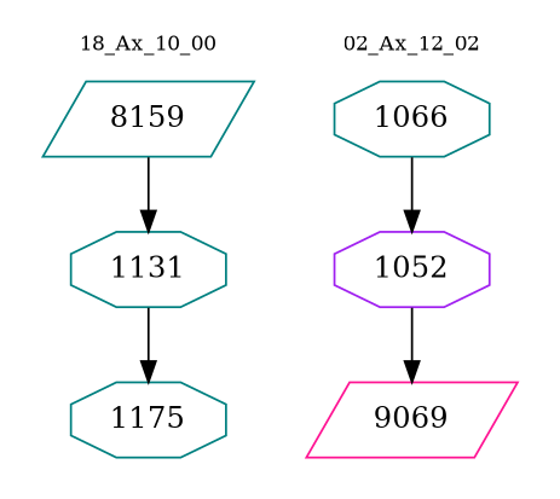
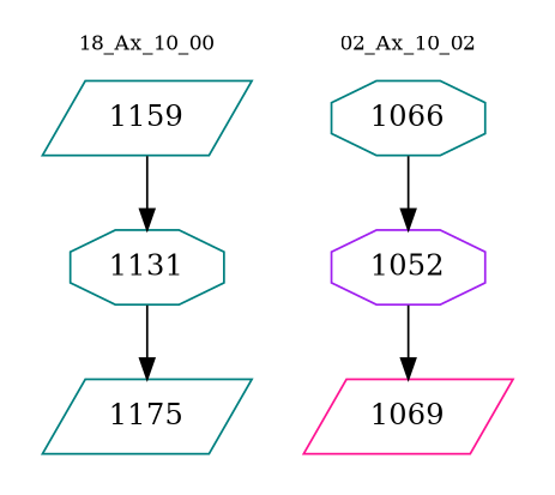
  digraph {
    node [color=teal shape=octagon]
    edge [color=black]
-   n1 [label=8159 shape=parallelogram]
+   n1 [label=1159 shape=parallelogram]
    n2 [label=1131]
-   n3 [label=1175]
+   n3 [label=1175 shape=parallelogram]
    n4 [label=1066]
    n5 [color=purple label=1052]
-   n6 [color=deeppink label=9069 shape=parallelogram]
+   n6 [color=deeppink label=1069 shape=parallelogram]
    subgraph cluster_1 {
      color=white
      fontsize=10
      label="18_Ax_10_00"
      n1
      n2
      n3
    }
    subgraph cluster_2 {
      color=white
      fontsize=10
-     label="02_Ax_12_02"
+     label="02_Ax_10_02"
      n4
      n5
      n6
    }
    n1 -> n2
    n2 -> n3
    n4 -> n5
    n5 -> n6
  }
